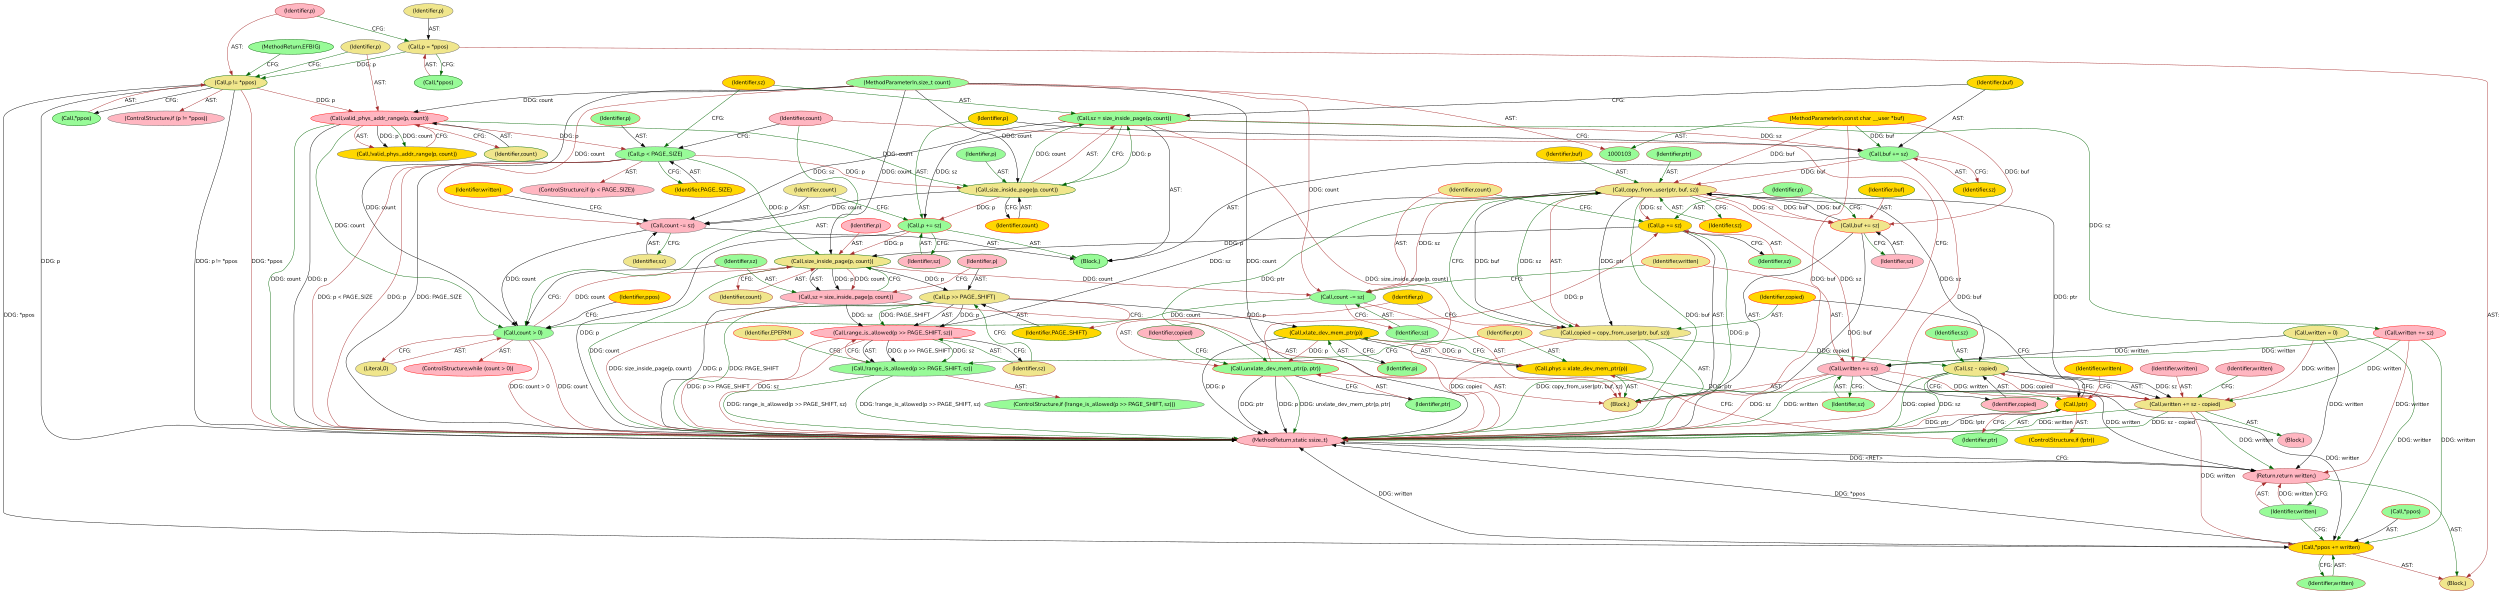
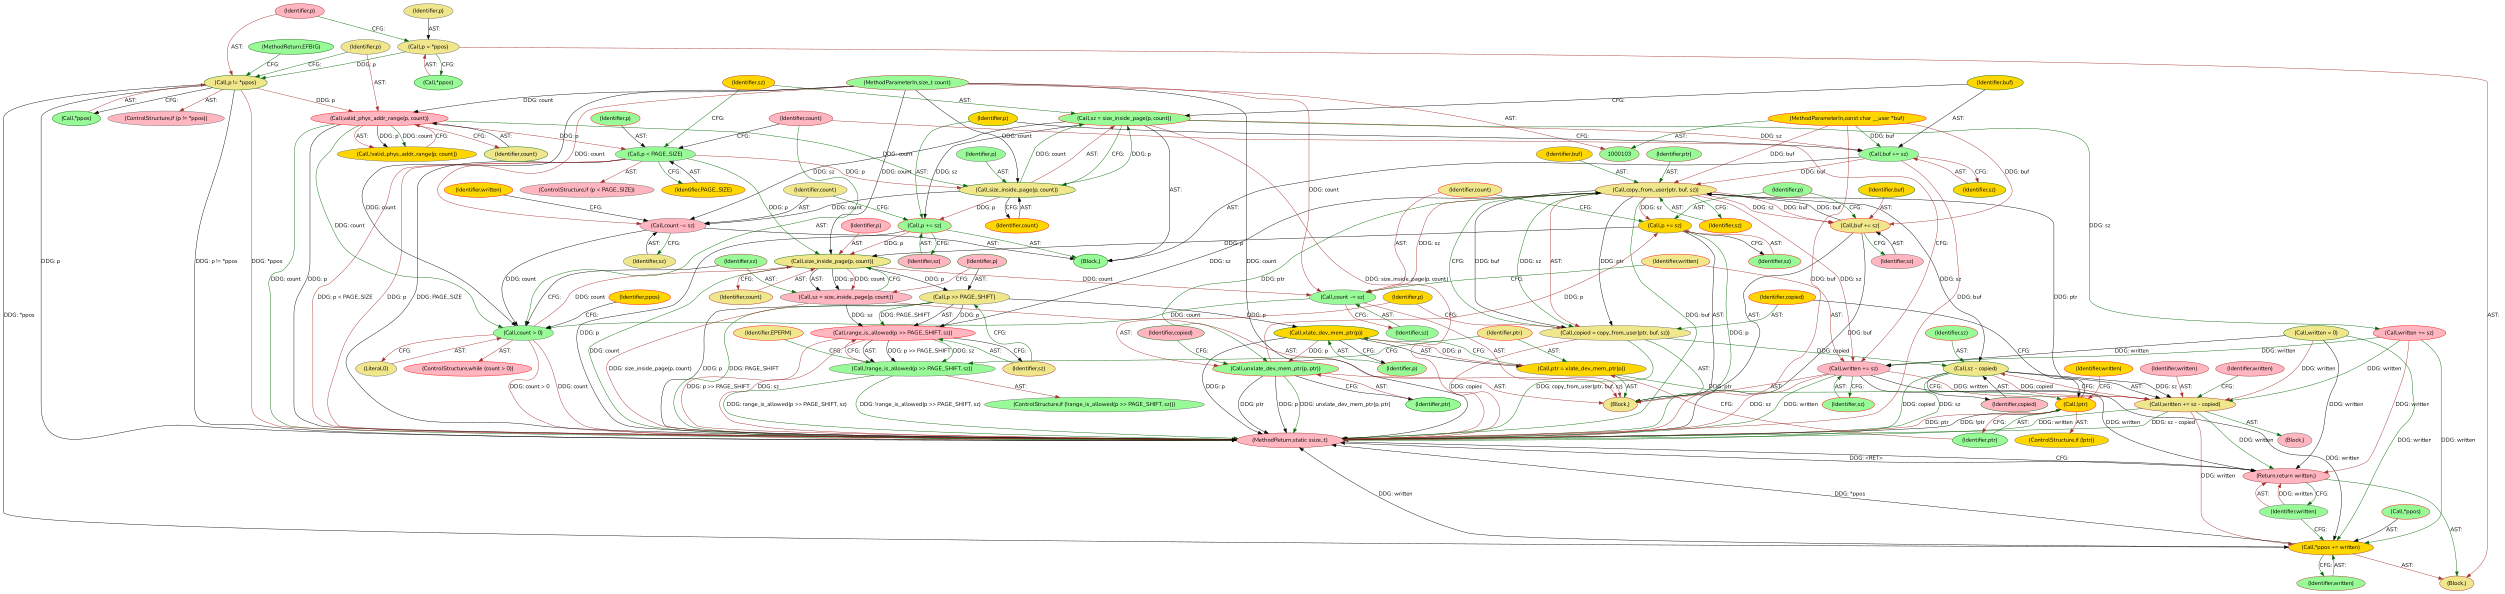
  digraph {
    fontname=Nunito
    node [color=gray40 fillcolor=palegreen fontname=Nunito style=filled]
    edge [color=brown fontname=Nunito]
    n1 [color=brown fillcolor=khaki label="(Call,copy_from_user(ptr, buf, sz))"]
    n2 [fillcolor=gold label="(Call,p += sz)"]
    n3 [color=red fillcolor=khaki label="(Call,buf += sz)"]
    n4 [color=red label="(Call,unxlate_dev_mem_ptr(p, ptr))"]
    n5 [label="(Call,count -= sz)"]
    n6 [fillcolor=khaki label="(Call,copied = copy_from_user(ptr, buf, sz))"]
    n7 [color=darkgreen fillcolor=khaki label="(Call,sz - copied)"]
    n8 [fillcolor=lightpink label="(Call,written += sz)"]
    n9 [color=brown fillcolor=lightpink label="(MethodReturn,static ssize_t)"]
    n10 [color=red fillcolor=gold label="(Identifier,sz)"]
    n11 [color=brown fillcolor=khaki label="(Block,)"]
    n12 [color=darkgreen fillcolor=khaki label="(Call,size_inside_page(p, count))"]
    n13 [color=red label="(Identifier,sz)"]
    n14 [fillcolor=lightpink label="(Identifier,sz)"]
    n15 [color=darkgreen label="(Identifier,ptr)"]
    n16 [label="(Call,count > 0)"]
    n17 [label="(Identifier,sz)"]
    n18 [color=brown fillcolor=khaki label="(Call,written += sz - copied)"]
    n19 [color=darkgreen fillcolor=lightpink label="(Identifier,copied)"]
    n20 [color=brown fillcolor=gold label="(Call,*ppos += written)"]
    n21 [color=brown fillcolor=lightpink label="(Return,return written;)"]
    n22 [color=red label="(Identifier,sz)"]
    n23 [color=red fillcolor=gold label="(Call,!ptr)"]
    n24 [fillcolor=gold label="(ControlStructure,if (!ptr))"]
    n25 [color=darkgreen label="(Identifier,ptr)"]
-   n26 [fillcolor=gold label="(Call,phys = xlate_dev_mem_ptr(p))"]
+   n26 [fillcolor=gold label="(Call,ptr = xlate_dev_mem_ptr(p))"]
    n27 [color=darkgreen fillcolor=gold label="(Call,xlate_dev_mem_ptr(p))"]
    n28 [color=red label="(Identifier,p)"]
    n29 [fillcolor=khaki label="(Call,p >> PAGE_SHIFT)"]
    n30 [color=red fillcolor=lightpink label="(Call,range_is_allowed(p >> PAGE_SHIFT, sz))"]
-   n31 [color=darkgreen fillcolor=gold label="(Identifier,PAGE_SHIFT)"]
    n32 [label="(Call,!range_is_allowed(p >> PAGE_SHIFT, sz))"]
    n33 [color=brown fillcolor=khaki label="(Identifier,sz)"]
    n34 [fillcolor=lightpink label="(Call,sz = size_inside_page(p, count))"]
    n35 [color=brown fillcolor=khaki label="(Identifier,count)"]
    n36 [color=red label="(Call,p += sz)"]
    n37 [color=darkgreen fillcolor=lightpink label="(Identifier,sz)"]
    n38 [color=darkgreen label="(Block,)"]
    n39 [color=red label="(Call,sz = size_inside_page(p, count))"]
    n40 [color=darkgreen fillcolor=khaki label="(Call,size_inside_page(p, count))"]
    n41 [label="(Call,buf += sz)"]
    n42 [fillcolor=lightpink label="(Call,count -= sz)"]
    n43 [color=red fillcolor=lightpink label="(Call,written += sz)"]
    n44 [color=red fillcolor=gold label="(Identifier,count)"]
    n45 [color=darkgreen fillcolor=gold label="(Identifier,sz)"]
    n46 [fillcolor=khaki label="(Identifier,sz)"]
    n47 [label="(Call,p < PAGE_SIZE)"]
    n48 [fillcolor=lightpink label="(ControlStructure,if (p < PAGE_SIZE))"]
    n49 [color=brown fillcolor=gold label="(Identifier,PAGE_SIZE)"]
    n50 [color=red fillcolor=lightpink label="(Call,valid_phys_addr_range(p, count))"]
    n51 [fillcolor=gold label="(Call,!valid_phys_addr_range(p, count))"]
    n52 [color=darkgreen fillcolor=khaki label="(Identifier,count)"]
    n53 [fillcolor=khaki label="(Literal,0)"]
    n54 [color=red fillcolor=lightpink label="(ControlStructure,while (count > 0))"]
    n55 [color=darkgreen fillcolor=khaki label="(Call,p != *ppos)"]
    n56 [fillcolor=lightpink label="(ControlStructure,if (p != *ppos))"]
    n57 [color=darkgreen label="(Call,*ppos)"]
    n58 [color=brown fillcolor=khaki label="(Block,)"]
    n59 [color=brown label="(Identifier,written)"]
    n60 [fillcolor=khaki label="(Call,p = *ppos)"]
    n61 [color=darkgreen label="(Call,*ppos)"]
    n62 [color=brown label="(MethodParameterIn,size_t count)"]
    1000103 [color=brown]
    n64 [color=red fillcolor=gold label="(MethodParameterIn,const char __user *buf)"]
    n65 [label="(ControlStructure,if (!range_is_allowed(p >> PAGE_SHIFT, sz)))"]
    n66 [fillcolor=lightpink label="(Block,)"]
    n67 [label="(Identifier,written)"]
    n68 [color=red label="(Call,*ppos)"]
    n69 [fillcolor=gold label="(Identifier,p)"]
    n70 [color=red fillcolor=khaki label="(Identifier,EPERM)"]
    n71 [fillcolor=khaki label="(Identifier,p)"]
    n72 [color=red fillcolor=gold label="(Identifier,written)"]
    n73 [color=brown fillcolor=lightpink label="(Identifier,count)"]
    n74 [color=red fillcolor=gold label="(Identifier,written)"]
    n75 [color=darkgreen fillcolor=khaki label="(Call,written = 0)"]
    n76 [color=brown fillcolor=lightpink label="(Identifier,p)"]
    n77 [color=red fillcolor=gold label="(Identifier,ppos)"]
    n78 [color=red fillcolor=khaki label="(Identifier,ptr)"]
    n79 [color=darkgreen label="(MethodReturn,EFBIG)"]
    n80 [color=darkgreen fillcolor=lightpink label="(Identifier,p)"]
    n81 [color=darkgreen fillcolor=lightpink label="(Identifier,copied)"]
    n82 [color=red fillcolor=khaki label="(Identifier,written)"]
    n83 [color=brown fillcolor=gold label="(Identifier,sz)"]
    n84 [color=red label="(Identifier,p)"]
    n85 [color=darkgreen fillcolor=gold label="(Identifier,buf)"]
    n86 [color=red label="(Identifier,sz)"]
    n87 [fillcolor=khaki label="(Identifier,count)"]
    n88 [color=red fillcolor=lightpink label="(Identifier,p)"]
    n89 [color=darkgreen fillcolor=gold label="(Identifier,buf)"]
    n90 [color=brown label="(Identifier,p)"]
    n91 [color=brown label="(Identifier,sz)"]
    n92 [fillcolor=gold label="(Identifier,buf)"]
    n93 [color=red fillcolor=khaki label="(Identifier,count)"]
    n94 [color=red fillcolor=gold label="(Identifier,copied)"]
    n95 [fillcolor=khaki label="(Identifier,p)"]
    n96 [color=brown fillcolor=lightpink label="(Identifier,written)"]
    n97 [color=darkgreen fillcolor=gold label="(Identifier,p)"]
    n98 [color=brown label="(Identifier,ptr)"]
    n99 [color=brown fillcolor=lightpink label="(Identifier,written)"]
    n100 [label="(Identifier,p)"]
    n1 -> n2 [label="DDG: sz"]
    n1 -> n3 [label="DDG: sz"]
    n1 -> n3 [label="DDG: buf"]
    n1 -> n4 [color=darkgreen label="DDG: ptr"]
    n1 -> n5 [label="DDG: sz"]
    n1 -> n6 [label="AST: "]
    n1 -> n6 [color=black label="DDG: ptr"]
    n1 -> n6 [color=black label="DDG: buf"]
    n1 -> n6 [color=darkgreen label="DDG: sz"]
    n1 -> n7 [color=black label="DDG: sz"]
    n1 -> n8 [label="DDG: sz"]
    n1 -> n9 [color=darkgreen label="DDG: buf"]
    n1 -> n10 [color=darkgreen label="CFG: "]
    n2 -> n9 [color=darkgreen label="DDG: p"]
    n2 -> n11 [color=black label="AST: "]
    n2 -> n12 [color=black label="DDG: p"]
    n2 -> n13 [color=black label="CFG: "]
    n3 -> n1 [color=black label="DDG: buf"]
    n3 -> n9 [color=black label="DDG: buf"]
    n3 -> n11 [color=black label="AST: "]
    n3 -> n14 [color=darkgreen label="CFG: "]
    n4 -> n2 [label="DDG: p"]
    n4 -> n9 [color=black label="DDG: ptr"]
    n4 -> n9 [color=black label="DDG: p"]
    n4 -> n9 [color=darkgreen label="DDG: unxlate_dev_mem_ptr(p, ptr)"]
    n4 -> n11 [label="AST: "]
    n4 -> n15 [color=black label="CFG: "]
    n5 -> n11 [label="AST: "]
    n5 -> n16 [color=darkgreen label="DDG: count"]
    n5 -> n17 [label="CFG: "]
    n6 -> n1 [color=darkgreen label="CFG: "]
    n6 -> n7 [color=darkgreen label="DDG: copied"]
    n6 -> n9 [label="DDG: copied"]
    n6 -> n9 [color=darkgreen label="DDG: copy_from_user(ptr, buf, sz)"]
    n6 -> n11 [color=darkgreen label="AST: "]
    n7 -> n9 [color=darkgreen label="DDG: copied"]
    n7 -> n9 [color=darkgreen label="DDG: sz"]
    n7 -> n18 [color=black label="AST: "]
    n7 -> n18 [color=black label="DDG: sz"]
    n7 -> n18 [label="DDG: copied"]
    n7 -> n19 [color=black label="CFG: "]
    n8 -> n9 [label="DDG: sz"]
    n8 -> n9 [color=darkgreen label="DDG: written"]
    n8 -> n11 [label="AST: "]
    n8 -> n18 [label="DDG: written"]
    n8 -> n20 [color=black label="DDG: written"]
    n8 -> n21 [color=black label="DDG: written"]
    n8 -> n22 [color=darkgreen label="CFG: "]
    n9 -> n21 [color=black label="CFG: "]
    n10 -> n1 [color=darkgreen label="AST: "]
    n12 -> n5 [label="DDG: count"]
    n12 -> n9 [color=darkgreen label="DDG: count"]
    n12 -> n29 [color=black label="DDG: p"]
    n12 -> n34 [color=black label="AST: "]
    n12 -> n34 [color=black label="DDG: p"]
    n12 -> n34 [label="DDG: count"]
    n12 -> n35 [label="CFG: "]
    n13 -> n2 [label="AST: "]
    n14 -> n3 [color=black label="AST: "]
    n15 -> n4 [label="AST: "]
    n16 -> n9 [label="DDG: count > 0"]
    n16 -> n9 [label="DDG: count"]
    n16 -> n12 [label="DDG: count"]
    n16 -> n53 [label="CFG: "]
    n16 -> n54 [label="AST: "]
    n17 -> n5 [color=darkgreen label="AST: "]
    n18 -> n7 [label="CFG: "]
    n18 -> n9 [color=darkgreen label="DDG: written"]
    n18 -> n9 [color=darkgreen label="DDG: sz - copied"]
    n18 -> n20 [label="DDG: written"]
    n18 -> n21 [color=darkgreen label="DDG: written"]
    n18 -> n66 [color=darkgreen label="AST: "]
    n19 -> n7 [color=black label="AST: "]
    n20 -> n9 [color=black label="DDG: written"]
    n20 -> n9 [color=black label="DDG: *ppos"]
    n20 -> n58 [label="AST: "]
    n20 -> n59 [color=darkgreen label="CFG: "]
    n21 -> n9 [color=black label="DDG: <RET>"]
    n21 -> n58 [color=darkgreen label="AST: "]
    n21 -> n67 [color=darkgreen label="CFG: "]
    n22 -> n8 [color=darkgreen label="AST: "]
    n23 -> n1 [color=black label="DDG: ptr"]
    n23 -> n9 [label="DDG: ptr"]
    n23 -> n9 [color=black label="DDG: !ptr"]
    n23 -> n24 [label="AST: "]
    n23 -> n25 [label="CFG: "]
    n25 -> n23 [color=darkgreen label="AST: "]
    n25 -> n26 [label="CFG: "]
    n26 -> n11 [color=darkgreen label="AST: "]
    n26 -> n23 [color=darkgreen label="DDG: ptr"]
    n26 -> n27 [color=darkgreen label="CFG: "]
    n27 -> n4 [label="DDG: p"]
    n27 -> n9 [color=black label="DDG: p"]
    n27 -> n26 [color=black label="AST: "]
    n27 -> n26 [label="DDG: p"]
    n27 -> n28 [color=black label="CFG: "]
    n28 -> n27 [color=darkgreen label="AST: "]
    n29 -> n9 [color=black label="DDG: p"]
    n29 -> n9 [color=darkgreen label="DDG: PAGE_SHIFT"]
    n29 -> n27 [color=black label="DDG: p"]
    n29 -> n30 [color=black label="AST: "]
    n29 -> n30 [color=black label="DDG: p"]
    n29 -> n30 [color=darkgreen label="DDG: PAGE_SHIFT"]
-   n29 -> n31 [label="CFG: "]
    n30 -> n1 [color=black label="DDG: sz"]
    n30 -> n9 [label="DDG: p >> PAGE_SHIFT"]
    n30 -> n9 [label="DDG: sz"]
    n30 -> n32 [color=black label="AST: "]
    n30 -> n32 [color=black label="DDG: p >> PAGE_SHIFT"]
    n30 -> n32 [color=darkgreen label="DDG: sz"]
    n30 -> n33 [color=black label="CFG: "]
-   n31 -> n29 [color=black label="AST: "]
    n32 -> n9 [color=darkgreen label="DDG: range_is_allowed(p >> PAGE_SHIFT, sz)"]
    n32 -> n9 [color=darkgreen label="DDG: !range_is_allowed(p >> PAGE_SHIFT, sz)"]
    n32 -> n30 [label="CFG: "]
    n32 -> n65 [label="AST: "]
    n33 -> n29 [color=darkgreen label="CFG: "]
    n33 -> n30 [color=darkgreen label="AST: "]
    n34 -> n9 [label="DDG: size_inside_page(p, count)"]
    n34 -> n11 [label="AST: "]
    n34 -> n12 [color=darkgreen label="CFG: "]
    n34 -> n30 [color=black label="DDG: sz"]
    n35 -> n12 [label="AST: "]
    n36 -> n9 [color=black label="DDG: p"]
    n36 -> n12 [label="DDG: p"]
    n36 -> n37 [color=darkgreen label="CFG: "]
    n36 -> n38 [color=darkgreen label="AST: "]
    n37 -> n36 [color=darkgreen label="AST: "]
    n39 -> n9 [label="DDG: size_inside_page(p, count)"]
    n39 -> n36 [color=black label="DDG: sz"]
    n39 -> n38 [color=black label="AST: "]
    n39 -> n40 [color=darkgreen label="CFG: "]
    n39 -> n41 [label="DDG: sz"]
    n39 -> n42 [color=black label="DDG: sz"]
    n39 -> n43 [color=darkgreen label="DDG: sz"]
    n40 -> n36 [label="DDG: p"]
    n40 -> n39 [label="AST: "]
    n40 -> n39 [color=darkgreen label="DDG: p"]
    n40 -> n39 [color=darkgreen label="DDG: count"]
    n40 -> n42 [color=black label="DDG: count"]
    n40 -> n44 [color=black label="CFG: "]
    n41 -> n1 [label="DDG: buf"]
    n41 -> n9 [label="DDG: buf"]
    n41 -> n38 [color=black label="AST: "]
    n41 -> n45 [label="CFG: "]
    n42 -> n16 [color=black label="DDG: count"]
    n42 -> n38 [color=black label="AST: "]
    n42 -> n46 [color=darkgreen label="CFG: "]
    n43 -> n8 [color=darkgreen label="DDG: written"]
    n43 -> n18 [color=darkgreen label="DDG: written"]
    n43 -> n20 [color=darkgreen label="DDG: written"]
    n43 -> n21 [label="DDG: written"]
    n44 -> n40 [color=black label="AST: "]
    n45 -> n41 [label="AST: "]
    n46 -> n42 [color=black label="AST: "]
    n47 -> n9 [label="DDG: p"]
    n47 -> n9 [color=black label="DDG: PAGE_SIZE"]
    n47 -> n9 [label="DDG: p < PAGE_SIZE"]
    n47 -> n12 [color=darkgreen label="DDG: p"]
    n47 -> n40 [label="DDG: p"]
    n47 -> n48 [label="AST: "]
    n47 -> n49 [color=darkgreen label="CFG: "]
    n49 -> n47 [color=black label="AST: "]
    n50 -> n9 [color=darkgreen label="DDG: count"]
    n50 -> n9 [color=black label="DDG: p"]
    n50 -> n16 [color=darkgreen label="DDG: count"]
    n50 -> n40 [color=darkgreen label="DDG: count"]
    n50 -> n47 [label="DDG: p"]
    n50 -> n51 [label="AST: "]
    n50 -> n51 [color=black label="DDG: p"]
    n50 -> n51 [color=darkgreen label="DDG: count"]
    n50 -> n52 [label="CFG: "]
    n51 -> n50 [label="CFG: "]
    n52 -> n50 [color=black label="AST: "]
    n53 -> n16 [label="AST: "]
    n55 -> n9 [label="DDG: *ppos"]
    n55 -> n9 [color=black label="DDG: p"]
    n55 -> n9 [color=black label="DDG: p != *ppos"]
    n55 -> n20 [color=black label="DDG: *ppos"]
    n55 -> n50 [label="DDG: p"]
    n55 -> n56 [label="AST: "]
    n55 -> n57 [color=black label="CFG: "]
    n57 -> n55 [label="AST: "]
    n59 -> n20 [color=darkgreen label="AST: "]
    n60 -> n55 [color=darkgreen label="DDG: p"]
    n60 -> n58 [label="AST: "]
    n60 -> n61 [color=darkgreen label="CFG: "]
    n61 -> n60 [label="AST: "]
    n62 -> n5 [label="DDG: count"]
    n62 -> n9 [color=black label="DDG: count"]
    n62 -> n12 [color=black label="DDG: count"]
    n62 -> n16 [color=black label="DDG: count"]
    n62 -> n40 [color=black label="DDG: count"]
    n62 -> n42 [label="DDG: count"]
    n62 -> n50 [color=black label="DDG: count"]
    n62 -> 1000103 [label="AST: "]
    n64 -> n1 [label="DDG: buf"]
    n64 -> n3 [label="DDG: buf"]
    n64 -> n9 [label="DDG: buf"]
    n64 -> n41 [color=darkgreen label="DDG: buf"]
    n64 -> 1000103 [color=darkgreen label="AST: "]
    n67 -> n20 [color=darkgreen label="CFG: "]
    n67 -> n21 [label="AST: "]
    n67 -> n21 [label="DDG: written"]
    n68 -> n20 [color=black label="AST: "]
    n69 -> n4 [label="AST: "]
    n69 -> n6 [label="CFG: "]
    n70 -> n32 [color=darkgreen label="CFG: "]
    n71 -> n50 [label="AST: "]
    n71 -> n55 [color=darkgreen label="CFG: "]
    n72 -> n23 [label="CFG: "]
    n73 -> n8 [label="CFG: "]
    n73 -> n16 [color=darkgreen label="AST: "]
    n73 -> n47 [color=black label="CFG: "]
    n74 -> n42 [color=black label="CFG: "]
    n75 -> n8 [color=black label="DDG: written"]
    n75 -> n18 [label="DDG: written"]
    n75 -> n20 [color=darkgreen label="DDG: written"]
    n75 -> n21 [color=black label="DDG: written"]
    n76 -> n55 [label="AST: "]
    n76 -> n60 [color=darkgreen label="CFG: "]
    n77 -> n16 [color=black label="CFG: "]
    n78 -> n26 [color=darkgreen label="AST: "]
    n78 -> n32 [color=darkgreen label="CFG: "]
    n79 -> n55 [color=darkgreen label="CFG: "]
    n80 -> n29 [color=black label="AST: "]
    n80 -> n34 [label="CFG: "]
    n81 -> n4 [color=darkgreen label="CFG: "]
    n82 -> n5 [color=darkgreen label="CFG: "]
    n82 -> n8 [label="AST: "]
    n83 -> n39 [color=darkgreen label="AST: "]
    n83 -> n47 [color=darkgreen label="CFG: "]
    n84 -> n47 [color=black label="AST: "]
    n85 -> n39 [color=black label="CFG: "]
    n85 -> n41 [color=black label="AST: "]
    n86 -> n7 [color=darkgreen label="AST: "]
    n87 -> n36 [color=darkgreen label="CFG: "]
    n87 -> n42 [color=black label="AST: "]
    n88 -> n12 [label="AST: "]
    n89 -> n3 [label="AST: "]
    n90 -> n2 [color=darkgreen label="AST: "]
    n90 -> n3 [color=darkgreen label="CFG: "]
    n91 -> n16 [color=black label="CFG: "]
    n91 -> n34 [color=darkgreen label="AST: "]
    n92 -> n1 [color=darkgreen label="AST: "]
    n93 -> n2 [color=darkgreen label="CFG: "]
    n93 -> n5 [label="AST: "]
    n94 -> n6 [color=darkgreen label="AST: "]
    n94 -> n23 [color=black label="CFG: "]
    n95 -> n60 [color=black label="AST: "]
    n96 -> n18 [label="AST: "]
    n97 -> n36 [color=darkgreen label="AST: "]
    n97 -> n41 [color=black label="CFG: "]
    n98 -> n1 [color=darkgreen label="AST: "]
    n99 -> n18 [color=darkgreen label="CFG: "]
    n100 -> n40 [color=darkgreen label="AST: "]
  }
